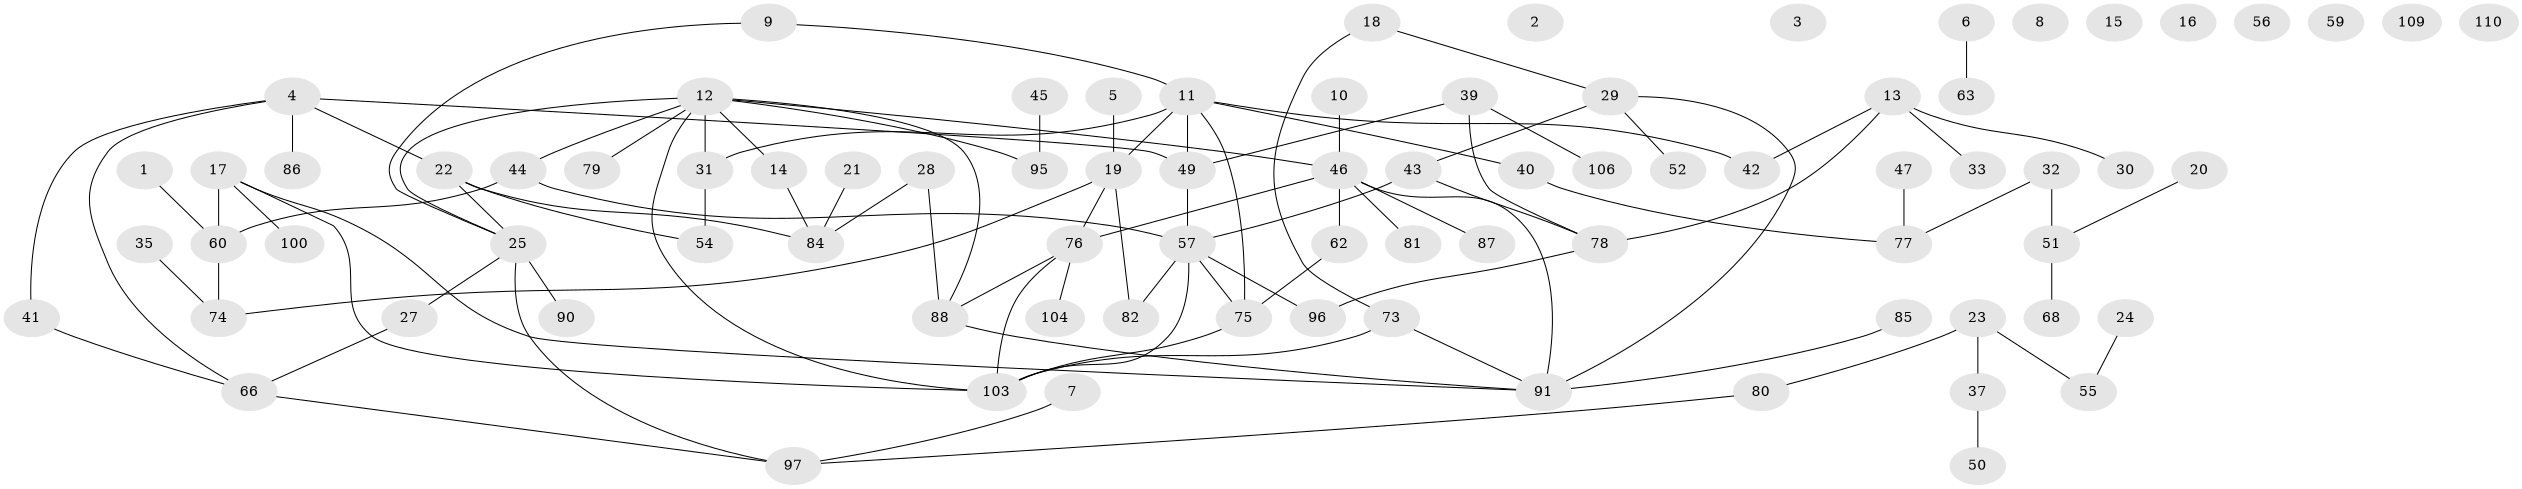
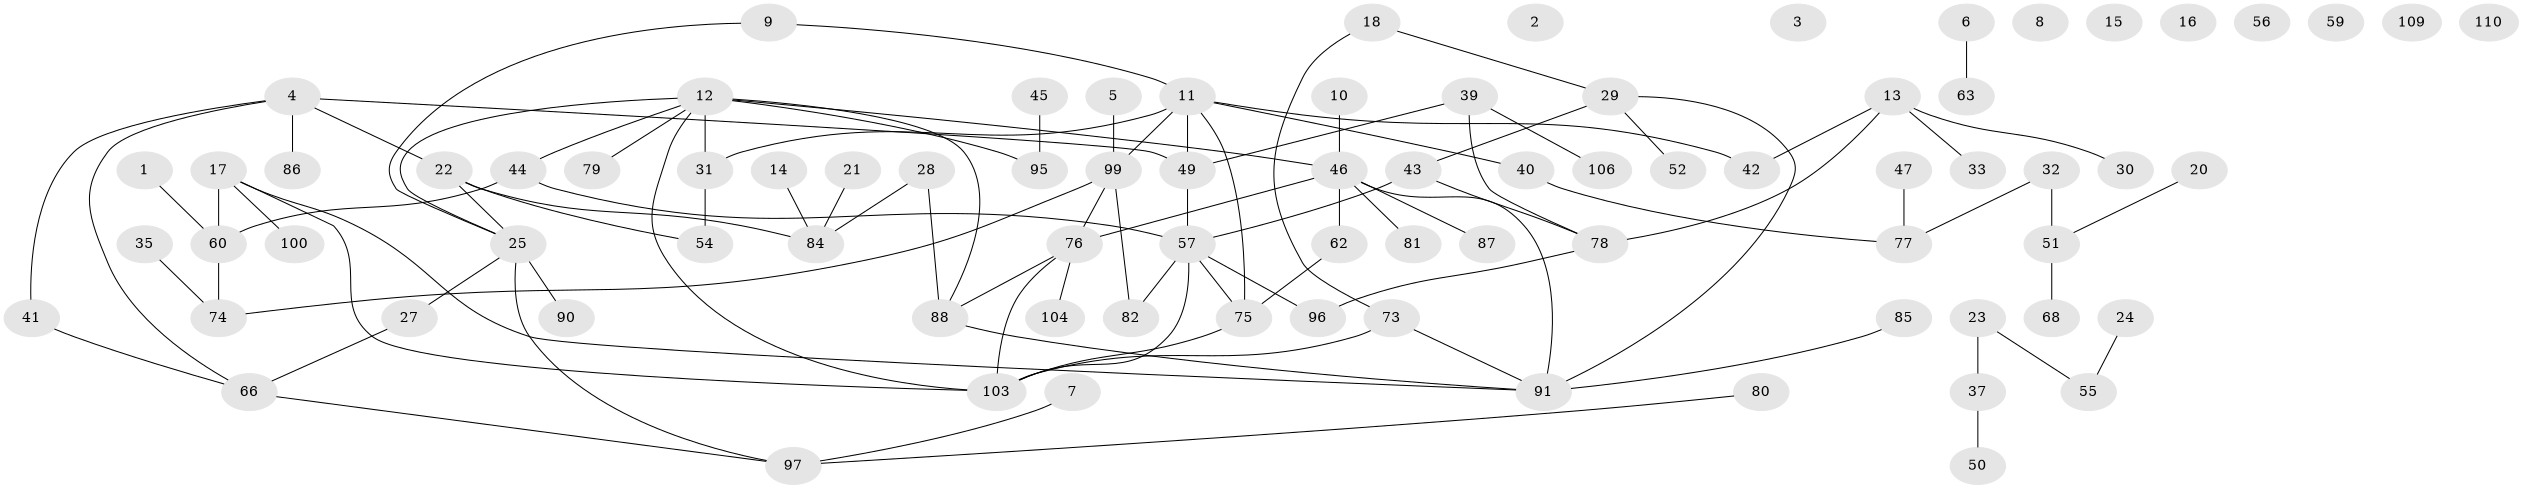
  graph {
    node [color=gray90 style=filled]
    60 [super="+63"]
    74
    1
    2
    3
    4 [super="+48"]
    41
    49 [super="+93"]
    66
    86
    22
    17
    103
    91
    100
    57 [super="+71+99"]
    97
    5 [super="+112"]
-   19 [super="+102"]
+   19 [super="+102" label=99]
    76 [super="+107"]
    n21 [label=82]
    n22 [label=63]
    6
    7
    8
    11 [super="+114+72+83"]
    31 [super="+82"]
    40
    42
    75
    9
    25 [super="+38"]
    27 [super="+70"]
    90
    10 [super="+111"]
    46 [super="+58+92+64"]
    62 [super="+69"]
    81
    87
    54
    77
    12 [super="+36"]
    14
    44 [super="+117"]
    79
    88
    95
    84
    13 [super="+26"]
    30
    33
    78
    96
    15
    16
    18
    29
    73
    43
    52
    104
    51 [super="+113"]
    68 [super="+94"]
    20
    21 [super="+98"]
    23
    37
    55
    80
    50
    24
    28 [super="+34+119"]
    32 [super="+61"]
    35
    39
    106
    45
    47
    56
    59
    85
    109
    110
    60 -- 74
    1 -- 60
    4 -- 41
    4 -- 49
    4 -- 66
    4 -- 86
    4 -- 22
    41 -- 66
    49 -- 57
    66 -- 97
    22 -- 25
    22 -- 54
    22 -- 84
    17 -- 60
    17 -- 103
    17 -- 91
    17 -- 100
    57 -- 103
    57 -- n21
    57 -- 75
    57 -- 96
    5 -- 19
    19 -- 74
    19 -- 76
    19 -- n21
    76 -- 103
    76 -- 88
    76 -- 104
    6 -- n22
    7 -- 97
    11 -- 49
    11 -- 19 [weight=2]
    11 -- 31
    11 -- 40
    11 -- 42
    11 -- 75
    31 -- 54
    40 -- 77
    75 -- 103
    9 -- 11
    9 -- 25
    25 -- 97
    25 -- 27
    25 -- 90 [weight=2]
    27 -- 66
    10 -- 46
    46 -- 91 [weight=2]
    46 -- 76
    46 -- 62
    46 -- 81
    46 -- 87
    62 -- 75
    12 -- 103
    12 -- 31
    12 -- 25
    12 -- 46
-   12 -- 14
    12 -- 44
    12 -- 79
    12 -- 88
    12 -- 95
    14 -- 84
    44 -- 60
    44 -- 57
    88 -- 91
    13 -- 42
    13 -- 30
    13 -- 33
    13 -- 78
    78 -- 96
    18 -- 29
    18 -- 73
    29 -- 91
    29 -- 43
    29 -- 52
    73 -- 103
    73 -- 91
    43 -- 57
    43 -- 78
    51 -- 68
    20 -- 51
    21 -- 84
    23 -- 37
    23 -- 55
-   23 -- 80
    37 -- 50
    80 -- 97
    24 -- 55
    28 -- 88
    28 -- 84
    32 -- 77
    32 -- 51
    35 -- 74
    39 -- 49
    39 -- 78
    39 -- 106
    45 -- 95
    47 -- 77
    85 -- 91
  }
